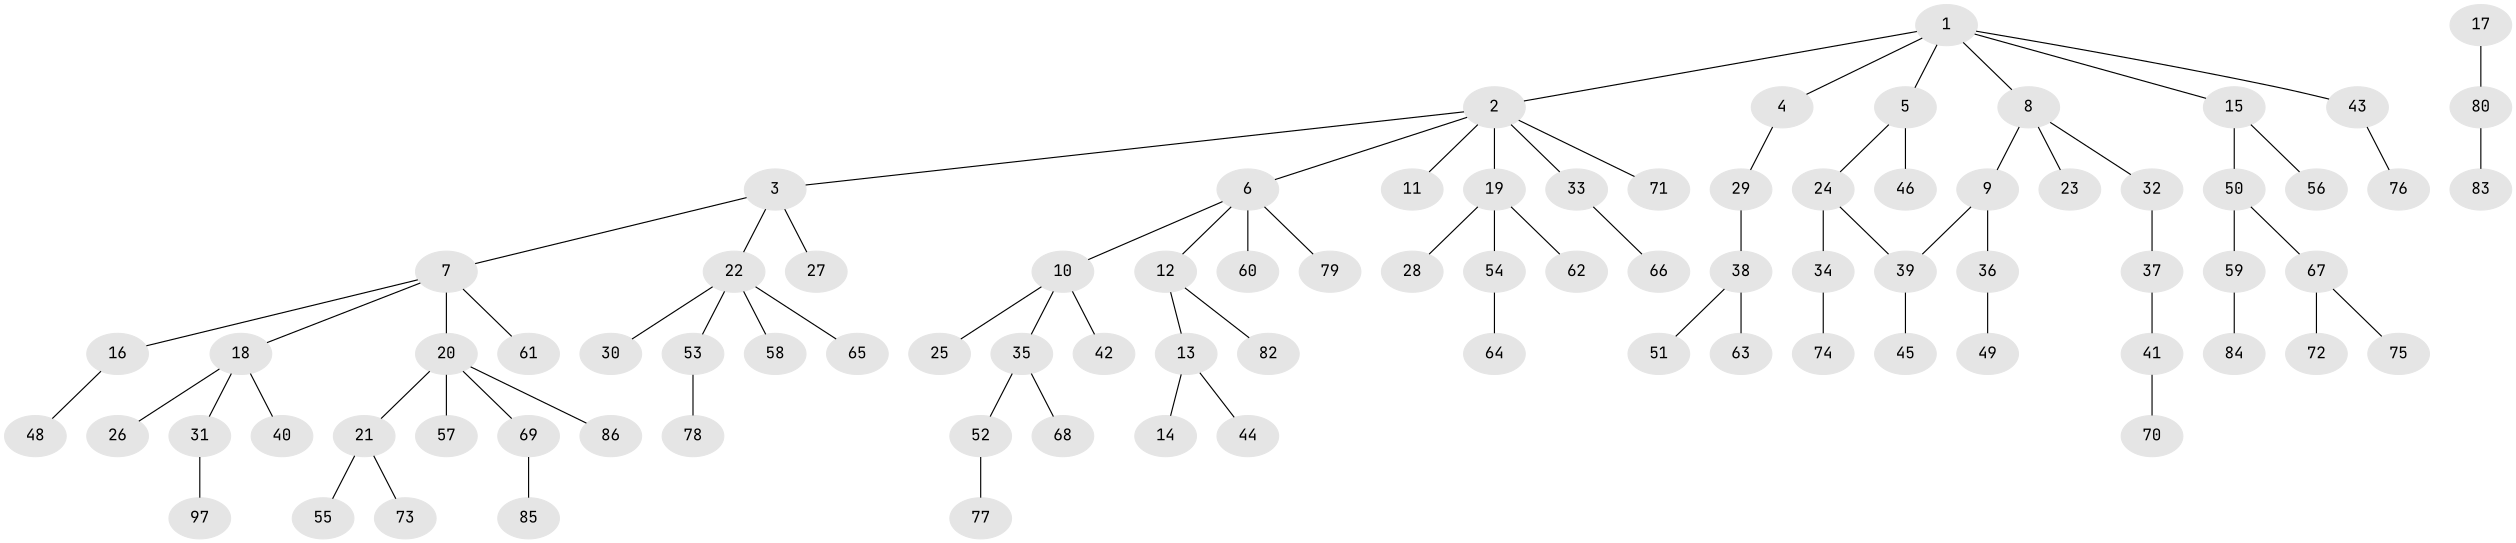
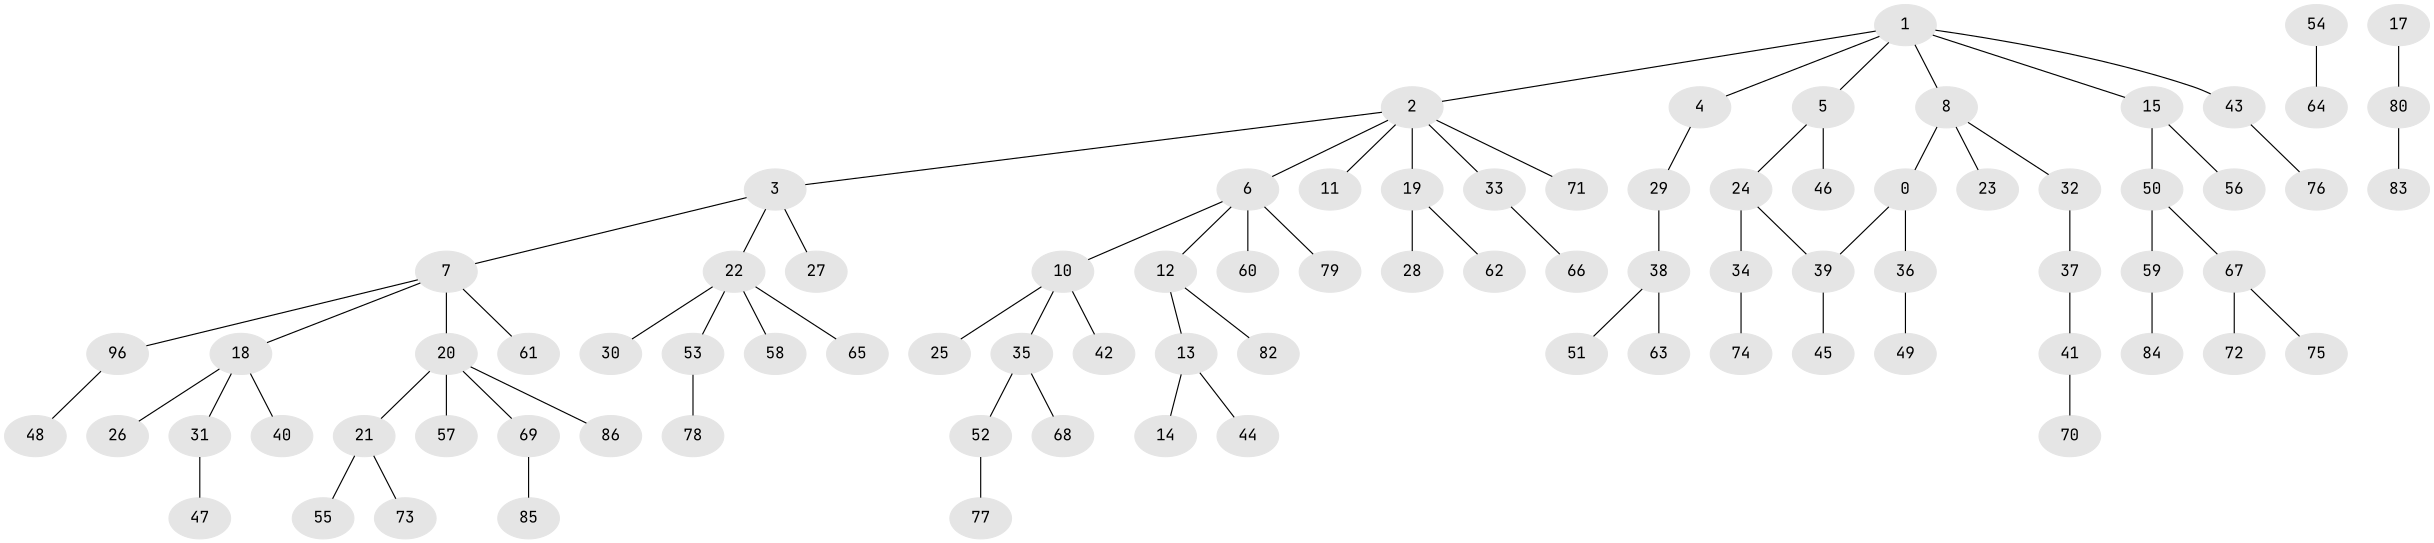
  graph {
    fontname="JetBrains Mono"
    node [color=gray90 fontname="JetBrains Mono" style=filled]
    edge [fontname="JetBrains Mono"]
    1
    2
    4
    5
    8
    15
    43
    3
    6
    11
    19
    33
    71
    29
    24
    46
-   9
+   9 [label=0]
    23
    32
    50
    56
    76
    7
    22
    27
    10
    12
    60
    79
    28
    54
    62
    66
-   16
+   16 [label=96]
    18
    20
    61
    30
    53
    58
    65
    38
    34
    39
    25
    35
    42
    13
    82
    48
    26
    31
    40
    21
    57
    69
    n57 [label=86]
    36
    37
    17
    80
    49
    52
    68
    14
    44
    59
    67
    83
-   47 [label=97]
+   47
    64
    55
    73
    85
    78
    74
    45
    51
    63
    41
    77
    70
    84
    72
    75
    1 -- 2
    1 -- 4
    1 -- 5
    1 -- 8
    1 -- 15
    1 -- 43
    2 -- 3
    2 -- 6
    2 -- 11
    2 -- 19
    2 -- 33
    2 -- 71
    4 -- 29
    5 -- 24
    5 -- 46
    8 -- 9
    8 -- 23
    8 -- 32
    15 -- 50
    15 -- 56
    43 -- 76
    3 -- 7
    3 -- 22
    3 -- 27
    6 -- 10
    6 -- 12
    6 -- 60
    6 -- 79
    19 -- 28
-   19 -- 54
    19 -- 62
    33 -- 66
    29 -- 38
    24 -- 34
    24 -- 39
    9 -- 39
    9 -- 36
    32 -- 37
    50 -- 59
    50 -- 67
    7 -- 16
    7 -- 18
    7 -- 20
    7 -- 61
    22 -- 30
    22 -- 53
    22 -- 58
    22 -- 65
    10 -- 25
    10 -- 35
    10 -- 42
    12 -- 13
    12 -- 82
    54 -- 64
    16 -- 48
    18 -- 26
    18 -- 31
    18 -- 40
    20 -- 21
    20 -- 57
    20 -- 69
    20 -- n57
    53 -- 78
    38 -- 51
    38 -- 63
    34 -- 74
    39 -- 45
    35 -- 52
    35 -- 68
    13 -- 14
    13 -- 44
    31 -- 47
    21 -- 55
    21 -- 73
    69 -- 85
    36 -- 49
    37 -- 41
    17 -- 80
    80 -- 83
    52 -- 77
    59 -- 84
    67 -- 72
    67 -- 75
    41 -- 70
  }
